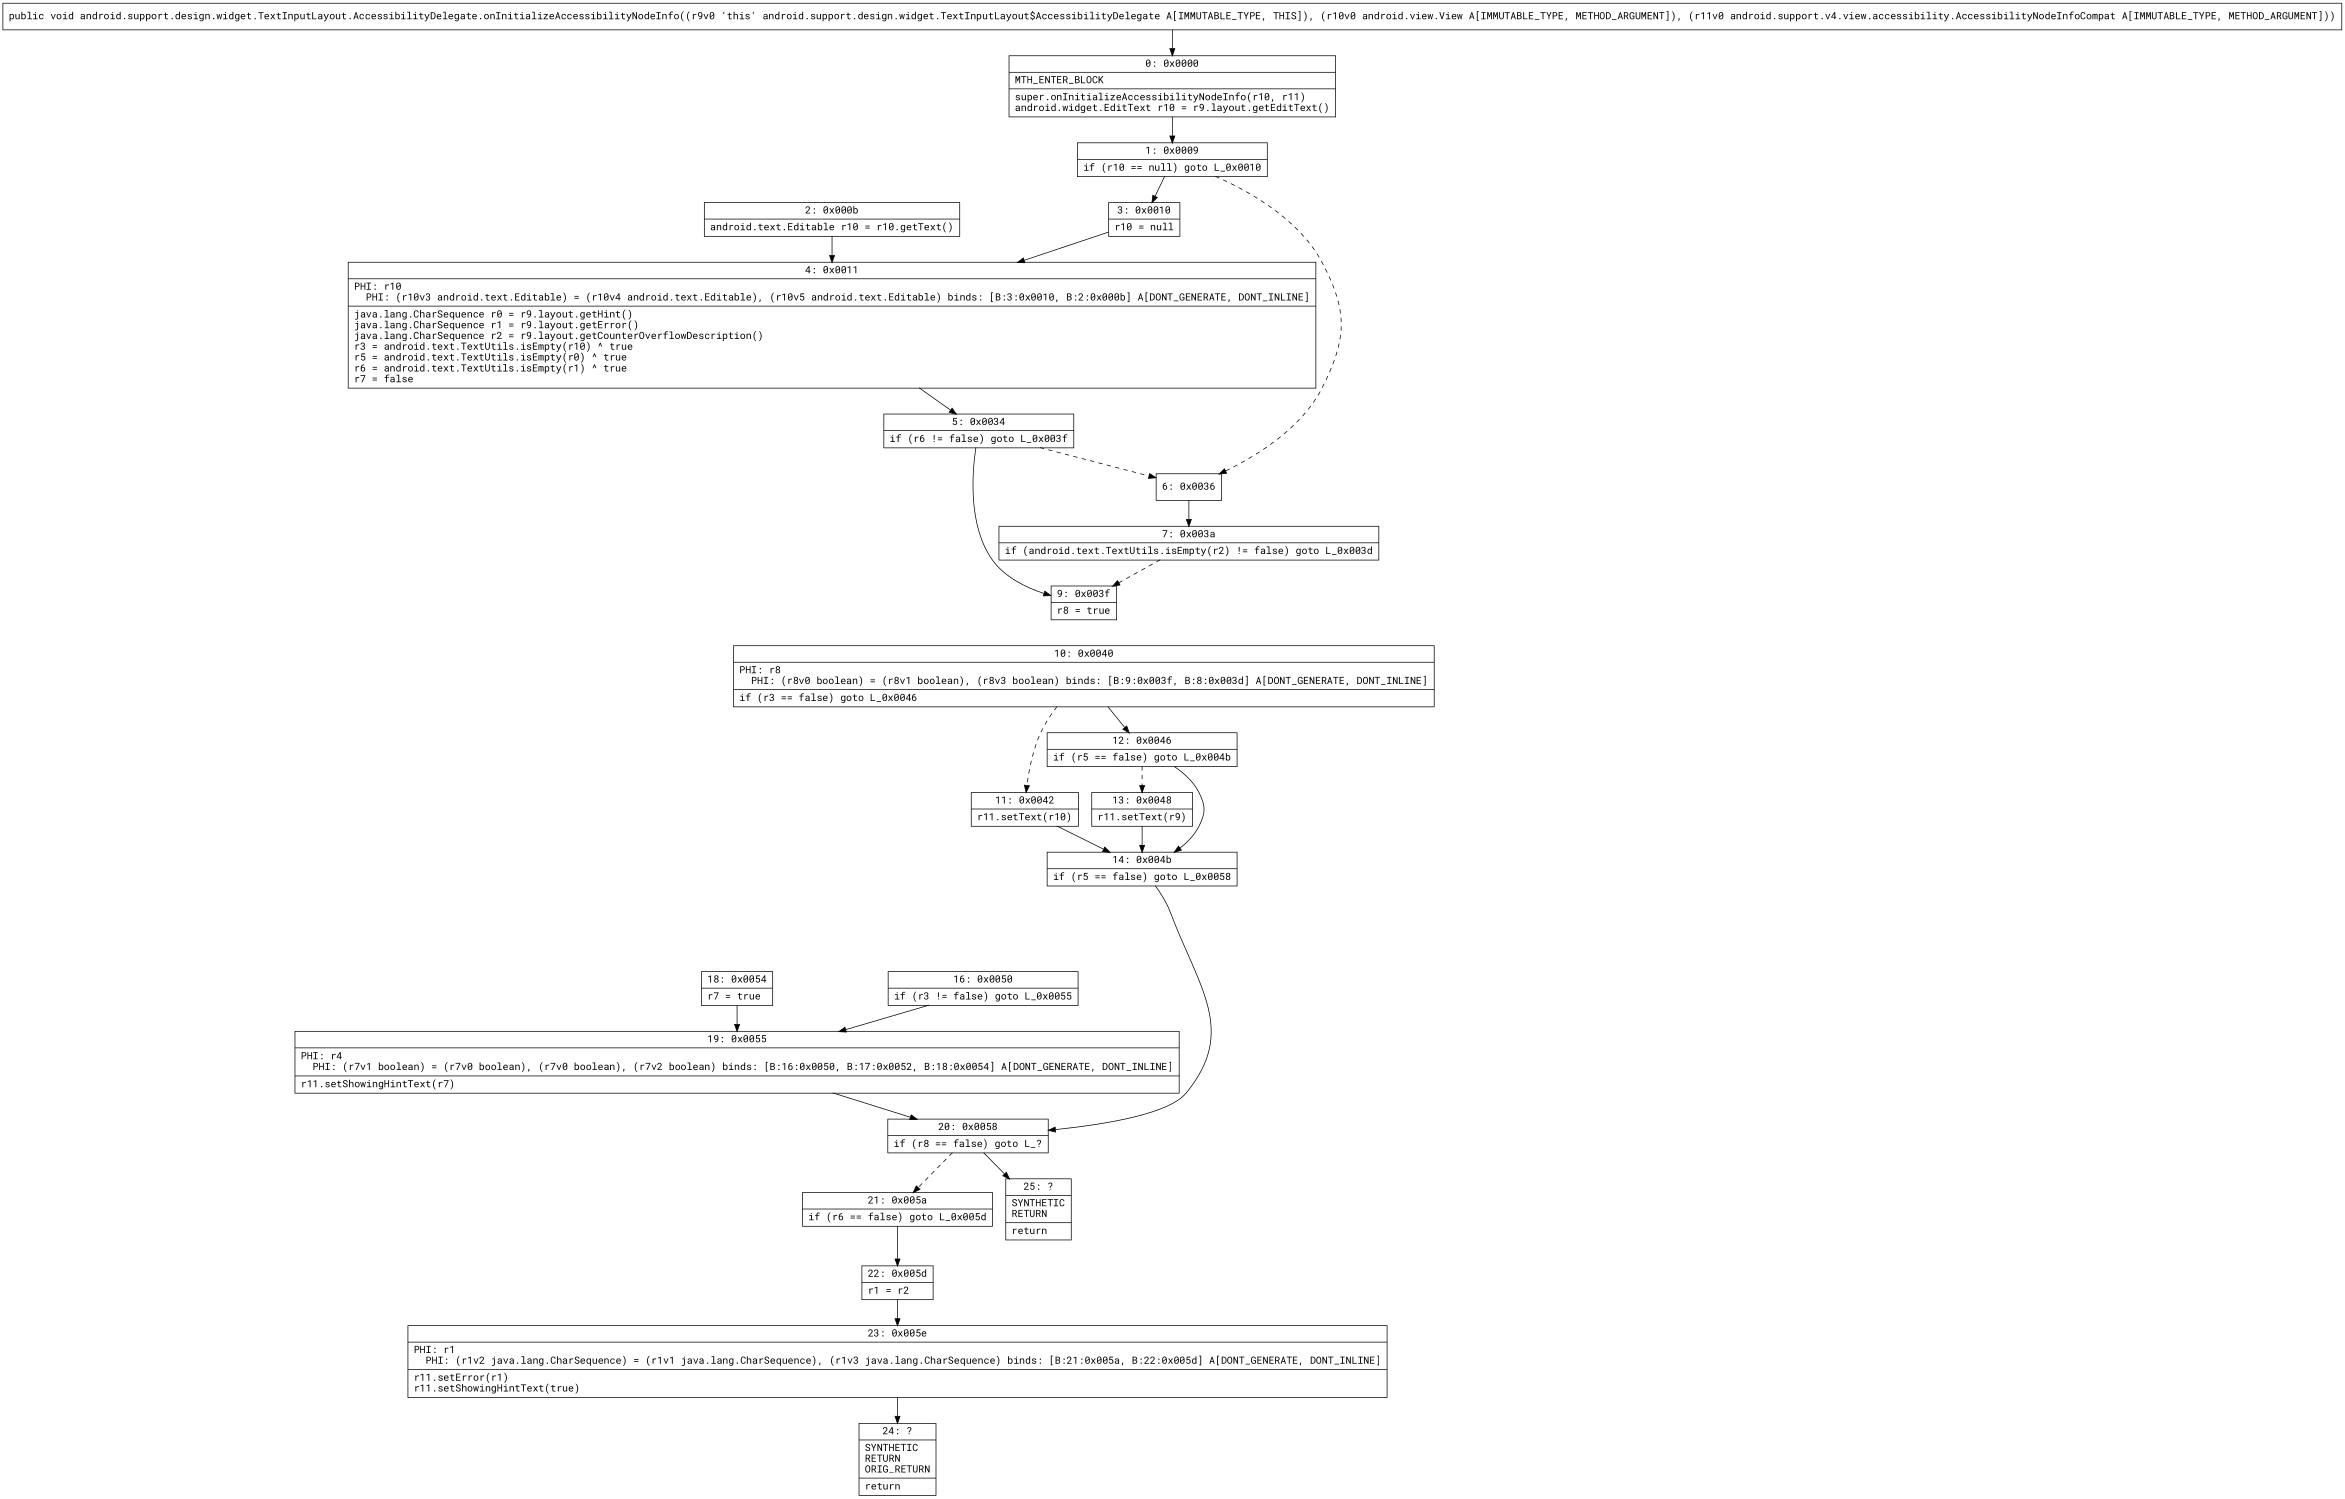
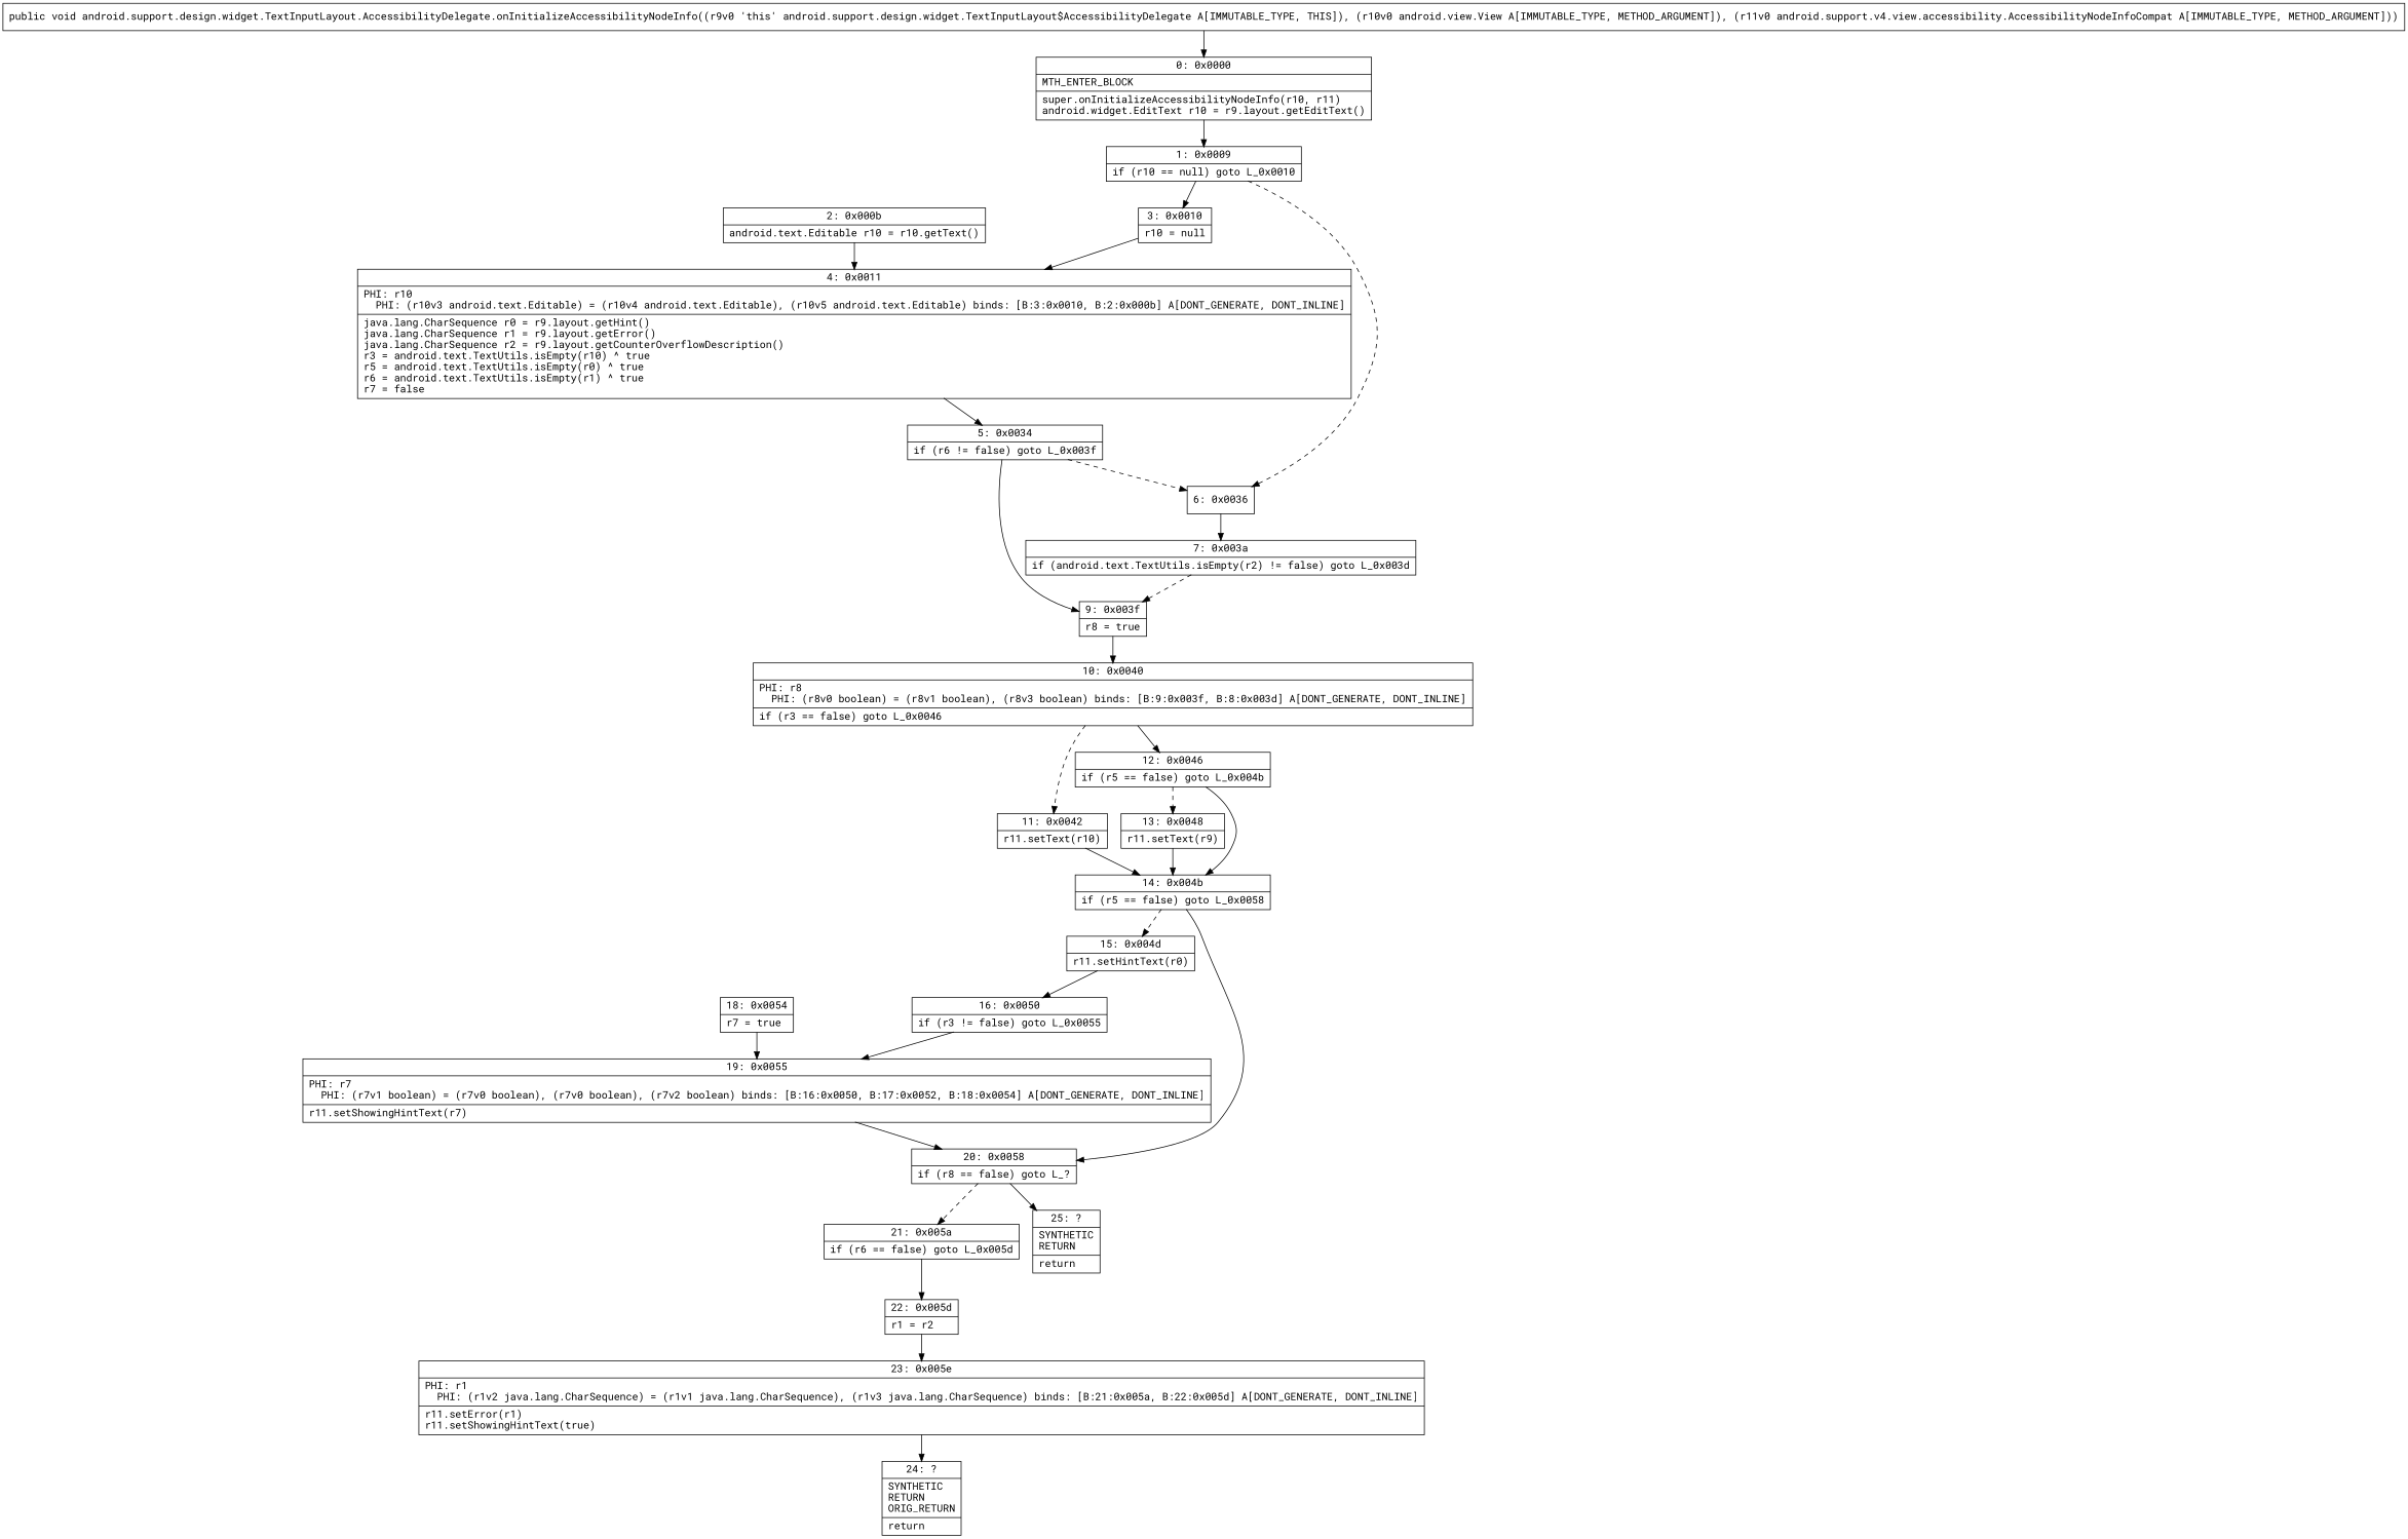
  digraph {
    fontname="Roboto Mono"
    node [fontname="Roboto Mono" shape=record]
    edge [fontname="Roboto Mono"]
    n1 [label="{0\:\ 0x0000|MTH_ENTER_BLOCK\l|super.onInitializeAccessibilityNodeInfo(r10, r11)\landroid.widget.EditText r10 = r9.layout.getEditText()\l}"]
    n2 [label="{1\:\ 0x0009|if (r10 == null) goto L_0x0010\l}"]
    n3 [label="{3\:\ 0x0010|r10 = null\l}"]
    n4 [label="{6\:\ 0x0036}"]
    n5 [label="{2\:\ 0x000b|android.text.Editable r10 = r10.getText()\l}"]
    n6 [label="{4\:\ 0x0011|PHI: r10 \l  PHI: (r10v3 android.text.Editable) = (r10v4 android.text.Editable), (r10v5 android.text.Editable) binds: [B:3:0x0010, B:2:0x000b] A[DONT_GENERATE, DONT_INLINE]\l|java.lang.CharSequence r0 = r9.layout.getHint()\ljava.lang.CharSequence r1 = r9.layout.getError()\ljava.lang.CharSequence r2 = r9.layout.getCounterOverflowDescription()\lr3 = android.text.TextUtils.isEmpty(r10) ^ true\lr5 = android.text.TextUtils.isEmpty(r0) ^ true\lr6 = android.text.TextUtils.isEmpty(r1) ^ true\lr7 = false\l}"]
    n7 [label="{5\:\ 0x0034|if (r6 != false) goto L_0x003f\l}"]
    n8 [label="{9\:\ 0x003f|r8 = true\l}"]
    n9 [label="{7\:\ 0x003a|if (android.text.TextUtils.isEmpty(r2) != false) goto L_0x003d\l}"]
    n10 [label="{10\:\ 0x0040|PHI: r8 \l  PHI: (r8v0 boolean) = (r8v1 boolean), (r8v3 boolean) binds: [B:9:0x003f, B:8:0x003d] A[DONT_GENERATE, DONT_INLINE]\l|if (r3 == false) goto L_0x0046\l}"]
    n11 [label="{11\:\ 0x0042|r11.setText(r10)\l}"]
    n12 [label="{12\:\ 0x0046|if (r5 == false) goto L_0x004b\l}"]
    n13 [label="{14\:\ 0x004b|if (r5 == false) goto L_0x0058\l}"]
    n14 [label="{13\:\ 0x0048|r11.setText(r9)\l}"]
+   n15 [label="{15\:\ 0x004d|r11.setHintText(r0)\l}"]
    n16 [label="{20\:\ 0x0058|if (r8 == false) goto L_?\l}"]
    n17 [label="{16\:\ 0x0050|if (r3 != false) goto L_0x0055\l}"]
    n18 [label="{21\:\ 0x005a|if (r6 == false) goto L_0x005d\l}"]
    n19 [label="{25\:\ ?|SYNTHETIC\lRETURN\l|return\l}"]
-   n20 [label="{19\:\ 0x0055|PHI: r4 \l  PHI: (r7v1 boolean) = (r7v0 boolean), (r7v0 boolean), (r7v2 boolean) binds: [B:16:0x0050, B:17:0x0052, B:18:0x0054] A[DONT_GENERATE, DONT_INLINE]\l|r11.setShowingHintText(r7)\l}"]
+   n20 [label="{19\:\ 0x0055|PHI: r7 \l  PHI: (r7v1 boolean) = (r7v0 boolean), (r7v0 boolean), (r7v2 boolean) binds: [B:16:0x0050, B:17:0x0052, B:18:0x0054] A[DONT_GENERATE, DONT_INLINE]\l|r11.setShowingHintText(r7)\l}"]
    n21 [label="{18\:\ 0x0054|r7 = true\l}"]
    n22 [label="{22\:\ 0x005d|r1 = r2\l}"]
    n23 [label="{23\:\ 0x005e|PHI: r1 \l  PHI: (r1v2 java.lang.CharSequence) = (r1v1 java.lang.CharSequence), (r1v3 java.lang.CharSequence) binds: [B:21:0x005a, B:22:0x005d] A[DONT_GENERATE, DONT_INLINE]\l|r11.setError(r1)\lr11.setShowingHintText(true)\l}"]
    n24 [label="{24\:\ ?|SYNTHETIC\lRETURN\lORIG_RETURN\l|return\l}"]
    n25 [label="{public void android.support.design.widget.TextInputLayout.AccessibilityDelegate.onInitializeAccessibilityNodeInfo((r9v0 'this' android.support.design.widget.TextInputLayout$AccessibilityDelegate A[IMMUTABLE_TYPE, THIS]), (r10v0 android.view.View A[IMMUTABLE_TYPE, METHOD_ARGUMENT]), (r11v0 android.support.v4.view.accessibility.AccessibilityNodeInfoCompat A[IMMUTABLE_TYPE, METHOD_ARGUMENT])) }"]
    n1 -> n2
    n2 -> n3
    n2 -> n4 [style=dashed]
    n3 -> n6
    n4 -> n9
    n5 -> n6
    n6 -> n7
    n7 -> n4 [style=dashed]
    n7 -> n8
+   n8 -> n10
    n9 -> n8 [style=dashed]
    n10 -> n11 [style=dashed]
    n10 -> n12
    n11 -> n13
    n12 -> n13
    n12 -> n14 [style=dashed]
+   n13 -> n15 [style=dashed]
    n13 -> n16
    n14 -> n13
+   n15 -> n17
    n16 -> n18 [style=dashed]
    n16 -> n19
    n17 -> n20
    n18 -> n22
    n20 -> n16
    n21 -> n20
    n22 -> n23
    n23 -> n24
    n25 -> n1
  }
